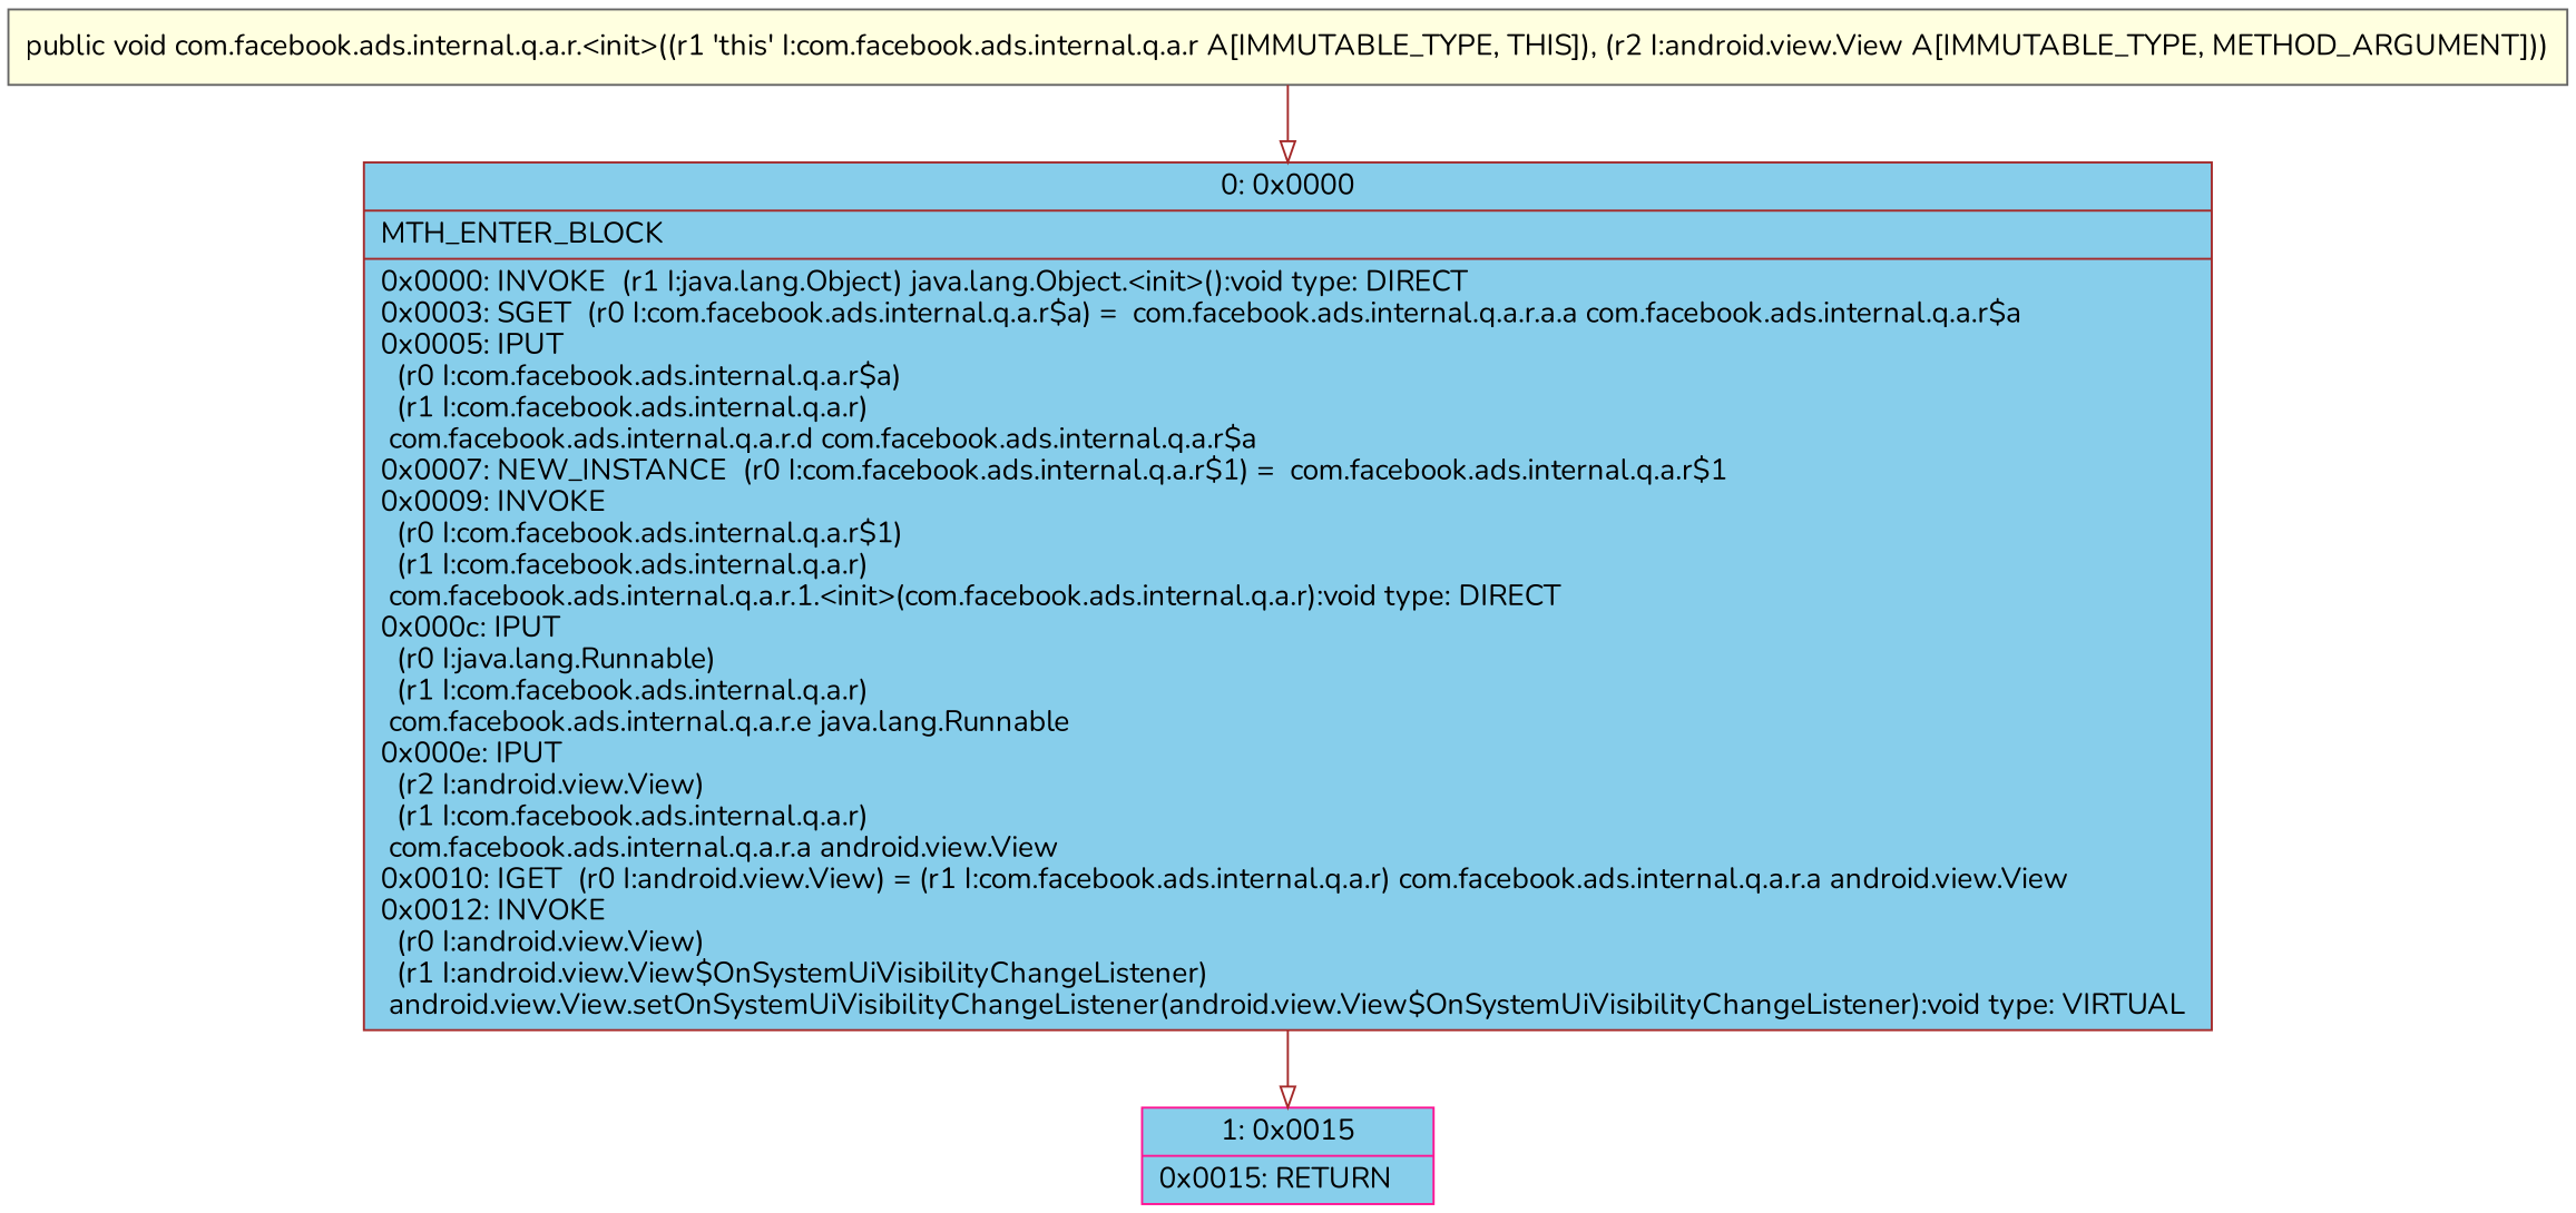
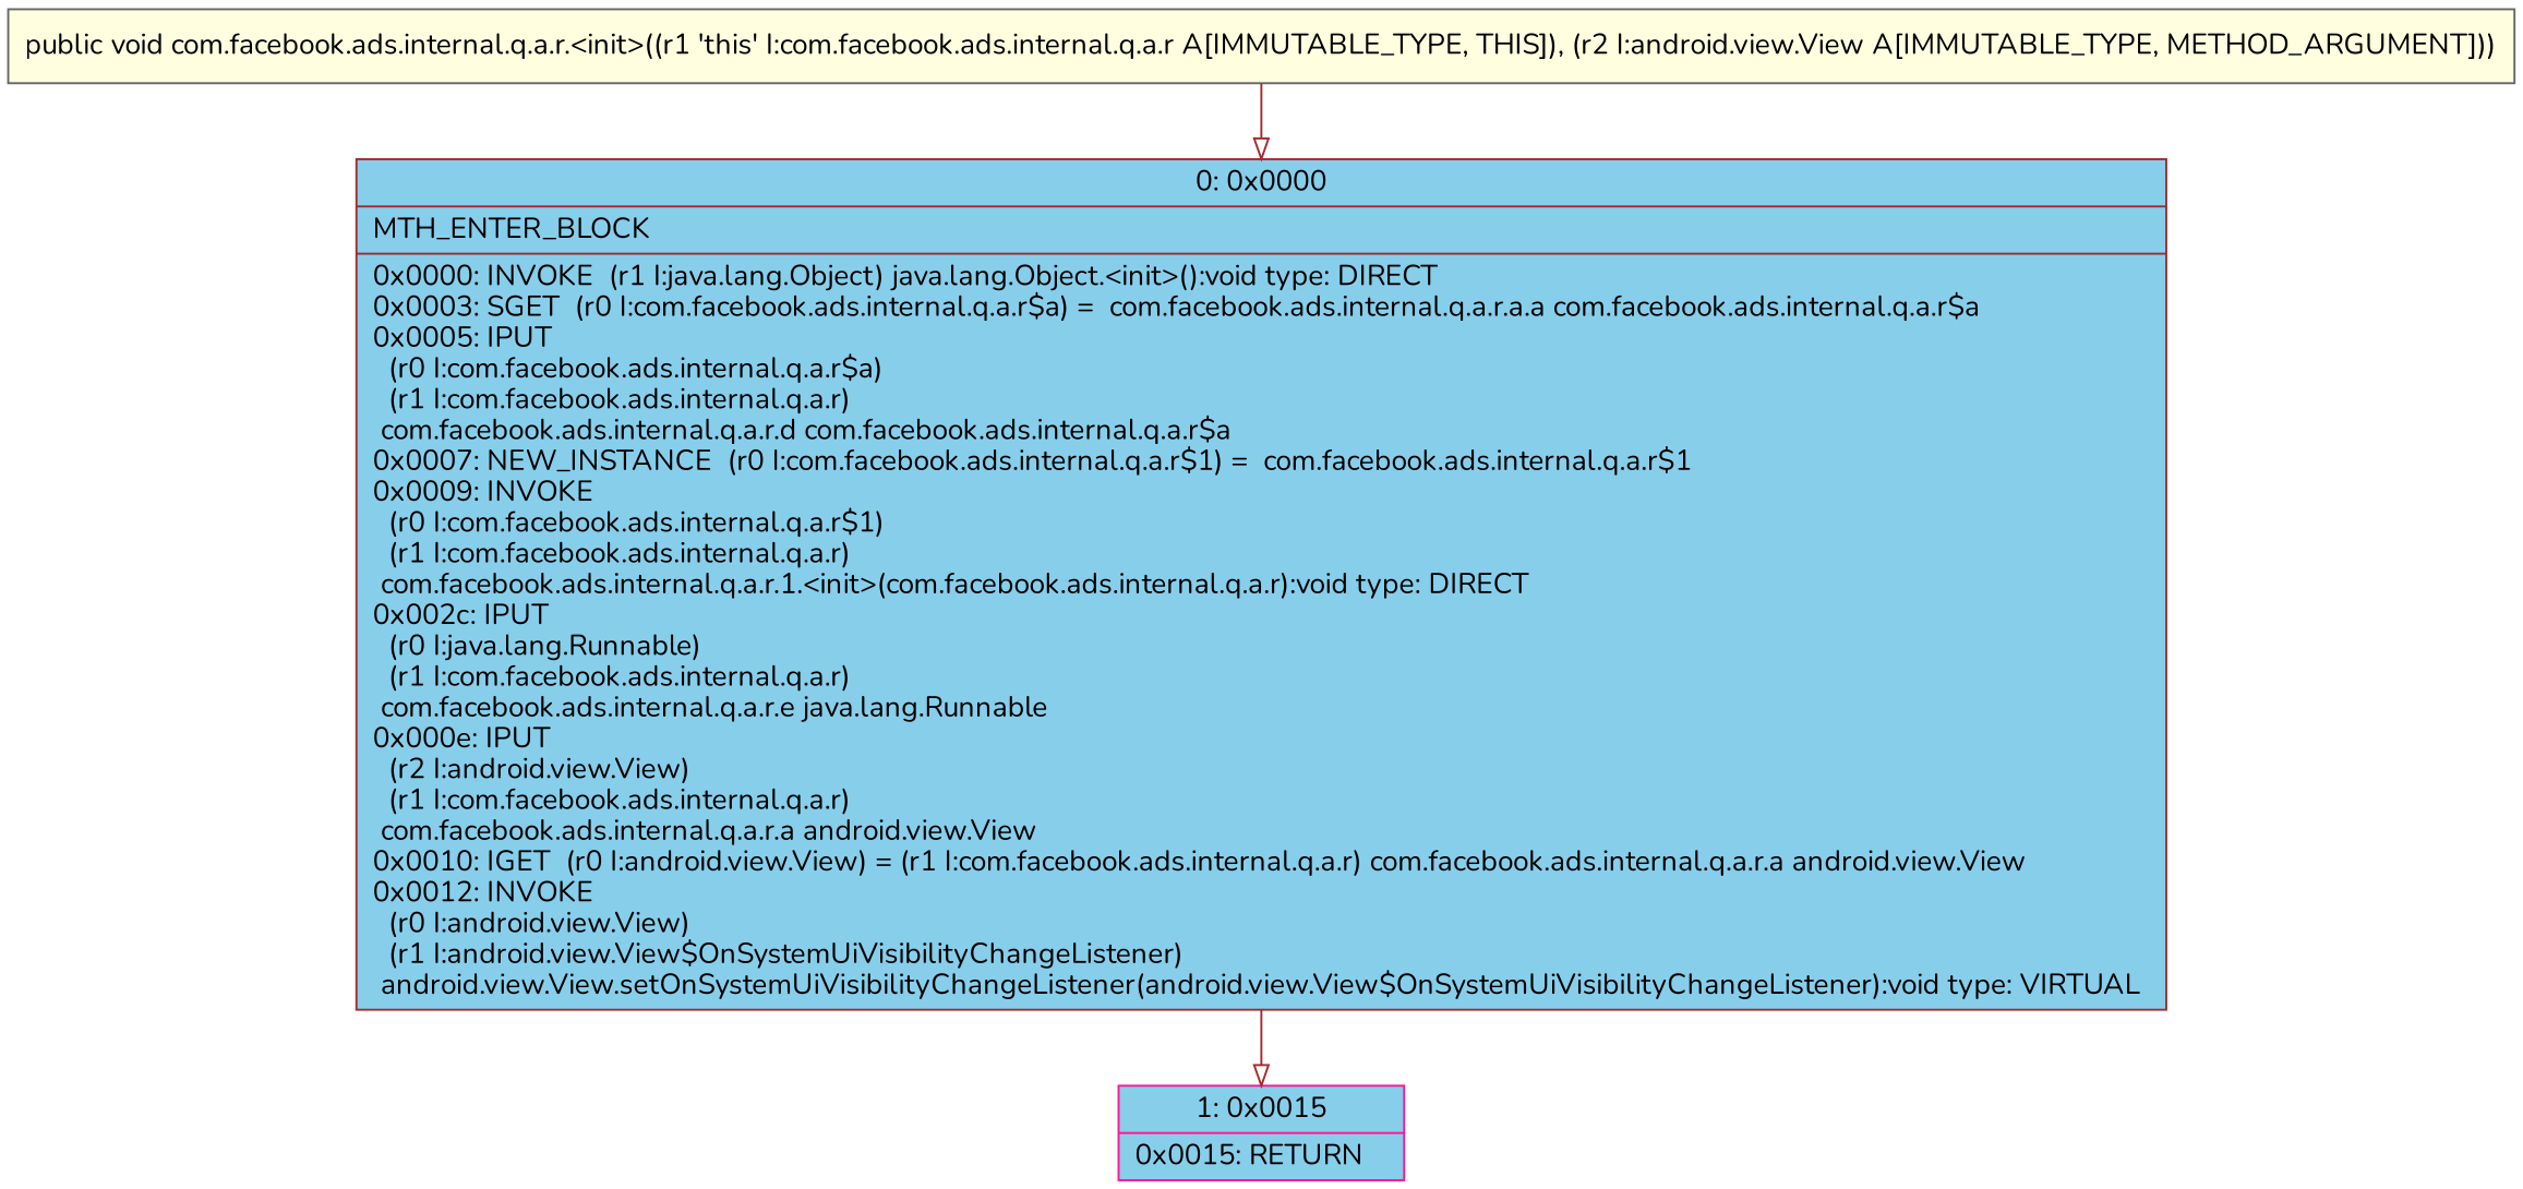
  digraph {
    fontname=Nunito
    node [shape=record style=filled fillcolor=skyblue fontname=Nunito]
    edge [color=brown arrowhead=onormal fontname=Nunito]
-   n1 [label="{0\:\ 0x0000|MTH_ENTER_BLOCK\l|0x0000: INVOKE  (r1 I:java.lang.Object) java.lang.Object.\<init\>():void type: DIRECT \l0x0003: SGET  (r0 I:com.facebook.ads.internal.q.a.r$a) =  com.facebook.ads.internal.q.a.r.a.a com.facebook.ads.internal.q.a.r$a \l0x0005: IPUT  \l  (r0 I:com.facebook.ads.internal.q.a.r$a)\l  (r1 I:com.facebook.ads.internal.q.a.r)\l com.facebook.ads.internal.q.a.r.d com.facebook.ads.internal.q.a.r$a \l0x0007: NEW_INSTANCE  (r0 I:com.facebook.ads.internal.q.a.r$1) =  com.facebook.ads.internal.q.a.r$1 \l0x0009: INVOKE  \l  (r0 I:com.facebook.ads.internal.q.a.r$1)\l  (r1 I:com.facebook.ads.internal.q.a.r)\l com.facebook.ads.internal.q.a.r.1.\<init\>(com.facebook.ads.internal.q.a.r):void type: DIRECT \l0x000c: IPUT  \l  (r0 I:java.lang.Runnable)\l  (r1 I:com.facebook.ads.internal.q.a.r)\l com.facebook.ads.internal.q.a.r.e java.lang.Runnable \l0x000e: IPUT  \l  (r2 I:android.view.View)\l  (r1 I:com.facebook.ads.internal.q.a.r)\l com.facebook.ads.internal.q.a.r.a android.view.View \l0x0010: IGET  (r0 I:android.view.View) = (r1 I:com.facebook.ads.internal.q.a.r) com.facebook.ads.internal.q.a.r.a android.view.View \l0x0012: INVOKE  \l  (r0 I:android.view.View)\l  (r1 I:android.view.View$OnSystemUiVisibilityChangeListener)\l android.view.View.setOnSystemUiVisibilityChangeListener(android.view.View$OnSystemUiVisibilityChangeListener):void type: VIRTUAL \l}" color=brown]
+   n1 [label="{0\:\ 0x0000|MTH_ENTER_BLOCK\l|0x0000: INVOKE  (r1 I:java.lang.Object) java.lang.Object.\<init\>():void type: DIRECT \l0x0003: SGET  (r0 I:com.facebook.ads.internal.q.a.r$a) =  com.facebook.ads.internal.q.a.r.a.a com.facebook.ads.internal.q.a.r$a \l0x0005: IPUT  \l  (r0 I:com.facebook.ads.internal.q.a.r$a)\l  (r1 I:com.facebook.ads.internal.q.a.r)\l com.facebook.ads.internal.q.a.r.d com.facebook.ads.internal.q.a.r$a \l0x0007: NEW_INSTANCE  (r0 I:com.facebook.ads.internal.q.a.r$1) =  com.facebook.ads.internal.q.a.r$1 \l0x0009: INVOKE  \l  (r0 I:com.facebook.ads.internal.q.a.r$1)\l  (r1 I:com.facebook.ads.internal.q.a.r)\l com.facebook.ads.internal.q.a.r.1.\<init\>(com.facebook.ads.internal.q.a.r):void type: DIRECT \l0x002c: IPUT  \l  (r0 I:java.lang.Runnable)\l  (r1 I:com.facebook.ads.internal.q.a.r)\l com.facebook.ads.internal.q.a.r.e java.lang.Runnable \l0x000e: IPUT  \l  (r2 I:android.view.View)\l  (r1 I:com.facebook.ads.internal.q.a.r)\l com.facebook.ads.internal.q.a.r.a android.view.View \l0x0010: IGET  (r0 I:android.view.View) = (r1 I:com.facebook.ads.internal.q.a.r) com.facebook.ads.internal.q.a.r.a android.view.View \l0x0012: INVOKE  \l  (r0 I:android.view.View)\l  (r1 I:android.view.View$OnSystemUiVisibilityChangeListener)\l android.view.View.setOnSystemUiVisibilityChangeListener(android.view.View$OnSystemUiVisibilityChangeListener):void type: VIRTUAL \l}" color=brown]
    n2 [label="{1\:\ 0x0015|0x0015: RETURN   \l}" color=deeppink]
    n3 [label="{public void com.facebook.ads.internal.q.a.r.\<init\>((r1 'this' I:com.facebook.ads.internal.q.a.r A[IMMUTABLE_TYPE, THIS]), (r2 I:android.view.View A[IMMUTABLE_TYPE, METHOD_ARGUMENT])) }" fillcolor=lightyellow color=gray40]
    n1 -> n2
    n3 -> n1
  }
